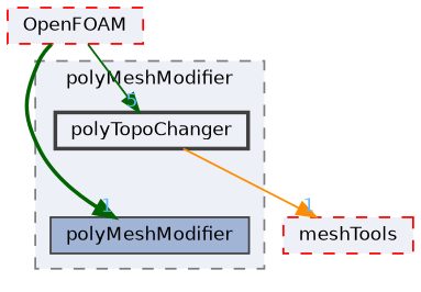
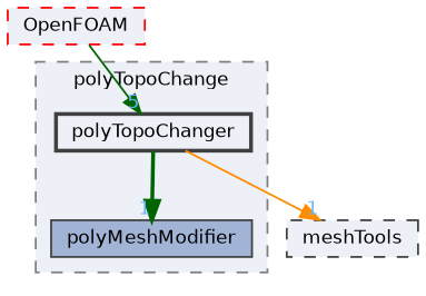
  digraph {
    compound=true
    node [color=grey25 fillcolor="#edf0f7" fontname=Helvetica fontsize=10 shape=box style="filled,dashed"]
    edge [color=darkgreen fontcolor=steelblue1 fontname=Helvetica fontsize=10 headlabel=1 labeldistance=1.5 labelfontname=Helvetica labelfontsize=10 style=solid]
    n1 [fillcolor="#a2b4d6" height=0.2 label=polyMeshModifier style=filled width=0.4]
    n2 [height=0.2 label=polyTopoChanger style="filled,bold" width=0.4]
-   n3 [color=red height=0.2 label=meshTools width=0.4]
+   n3 [height=0.2 label=meshTools width=0.4]
    n4 [color=red height=0.2 label=OpenFOAM width=0.4]
    subgraph cluster_1 {
      bgcolor="#edf0f7"
      fontname=Helvetica
      fontsize=10
-     label=polyMeshModifier
+     label=polyTopoChange
      pencolor=grey50
      style="filled,dashed"
      n1
      n2
    }
-   n4 -> n1 [style=bold]
+   n2 -> n1 [style=bold]
    n2 -> n3 [color=darkorange]
    n4 -> n2 [headlabel=5]
  }
